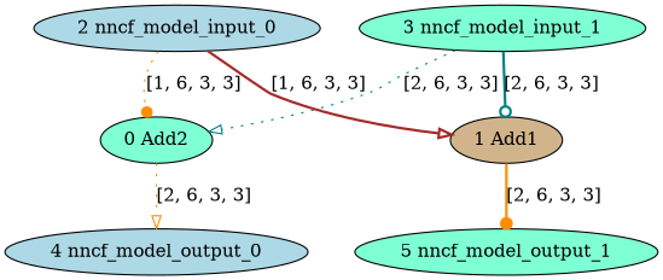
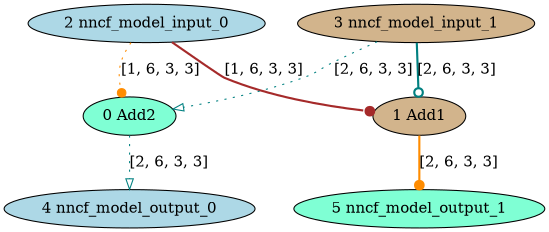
  strict digraph {
    node [fillcolor=lightblue style=filled type=nncf_model_output]
    edge [arrowhead=onormal color=teal style=dotted]
    "4 nncf_model_output_0"
    "0 Add2" [fillcolor=aquamarine type=Add]
    "1 Add1" [fillcolor=tan type=Add]
    "5 nncf_model_output_1" [fillcolor=aquamarine]
    "2 nncf_model_input_0" [type=nncf_model_input]
-   "3 nncf_model_input_1" [fillcolor=aquamarine type=nncf_model_input]
-   "0 Add2" -> "4 nncf_model_output_0" [color=darkorange label="[2, 6, 3, 3]"]
+   "3 nncf_model_input_1" [fillcolor=tan type=nncf_model_input]
+   "0 Add2" -> "4 nncf_model_output_0" [label="[2, 6, 3, 3]"]
    "1 Add1" -> "5 nncf_model_output_1" [arrowhead=dot color=darkorange label="[2, 6, 3, 3]" style=bold]
    "2 nncf_model_input_0" -> "0 Add2" [arrowhead=dot color=darkorange label="[1, 6, 3, 3]"]
-   "2 nncf_model_input_0" -> "1 Add1" [color=brown label="[1, 6, 3, 3]" style=bold]
+   "2 nncf_model_input_0" -> "1 Add1" [arrowhead=dot color=brown label="[1, 6, 3, 3]" style=bold]
    "3 nncf_model_input_1" -> "0 Add2" [label="[2, 6, 3, 3]"]
    "3 nncf_model_input_1" -> "1 Add1" [arrowhead=odot label="[2, 6, 3, 3]" style=bold]
  }
